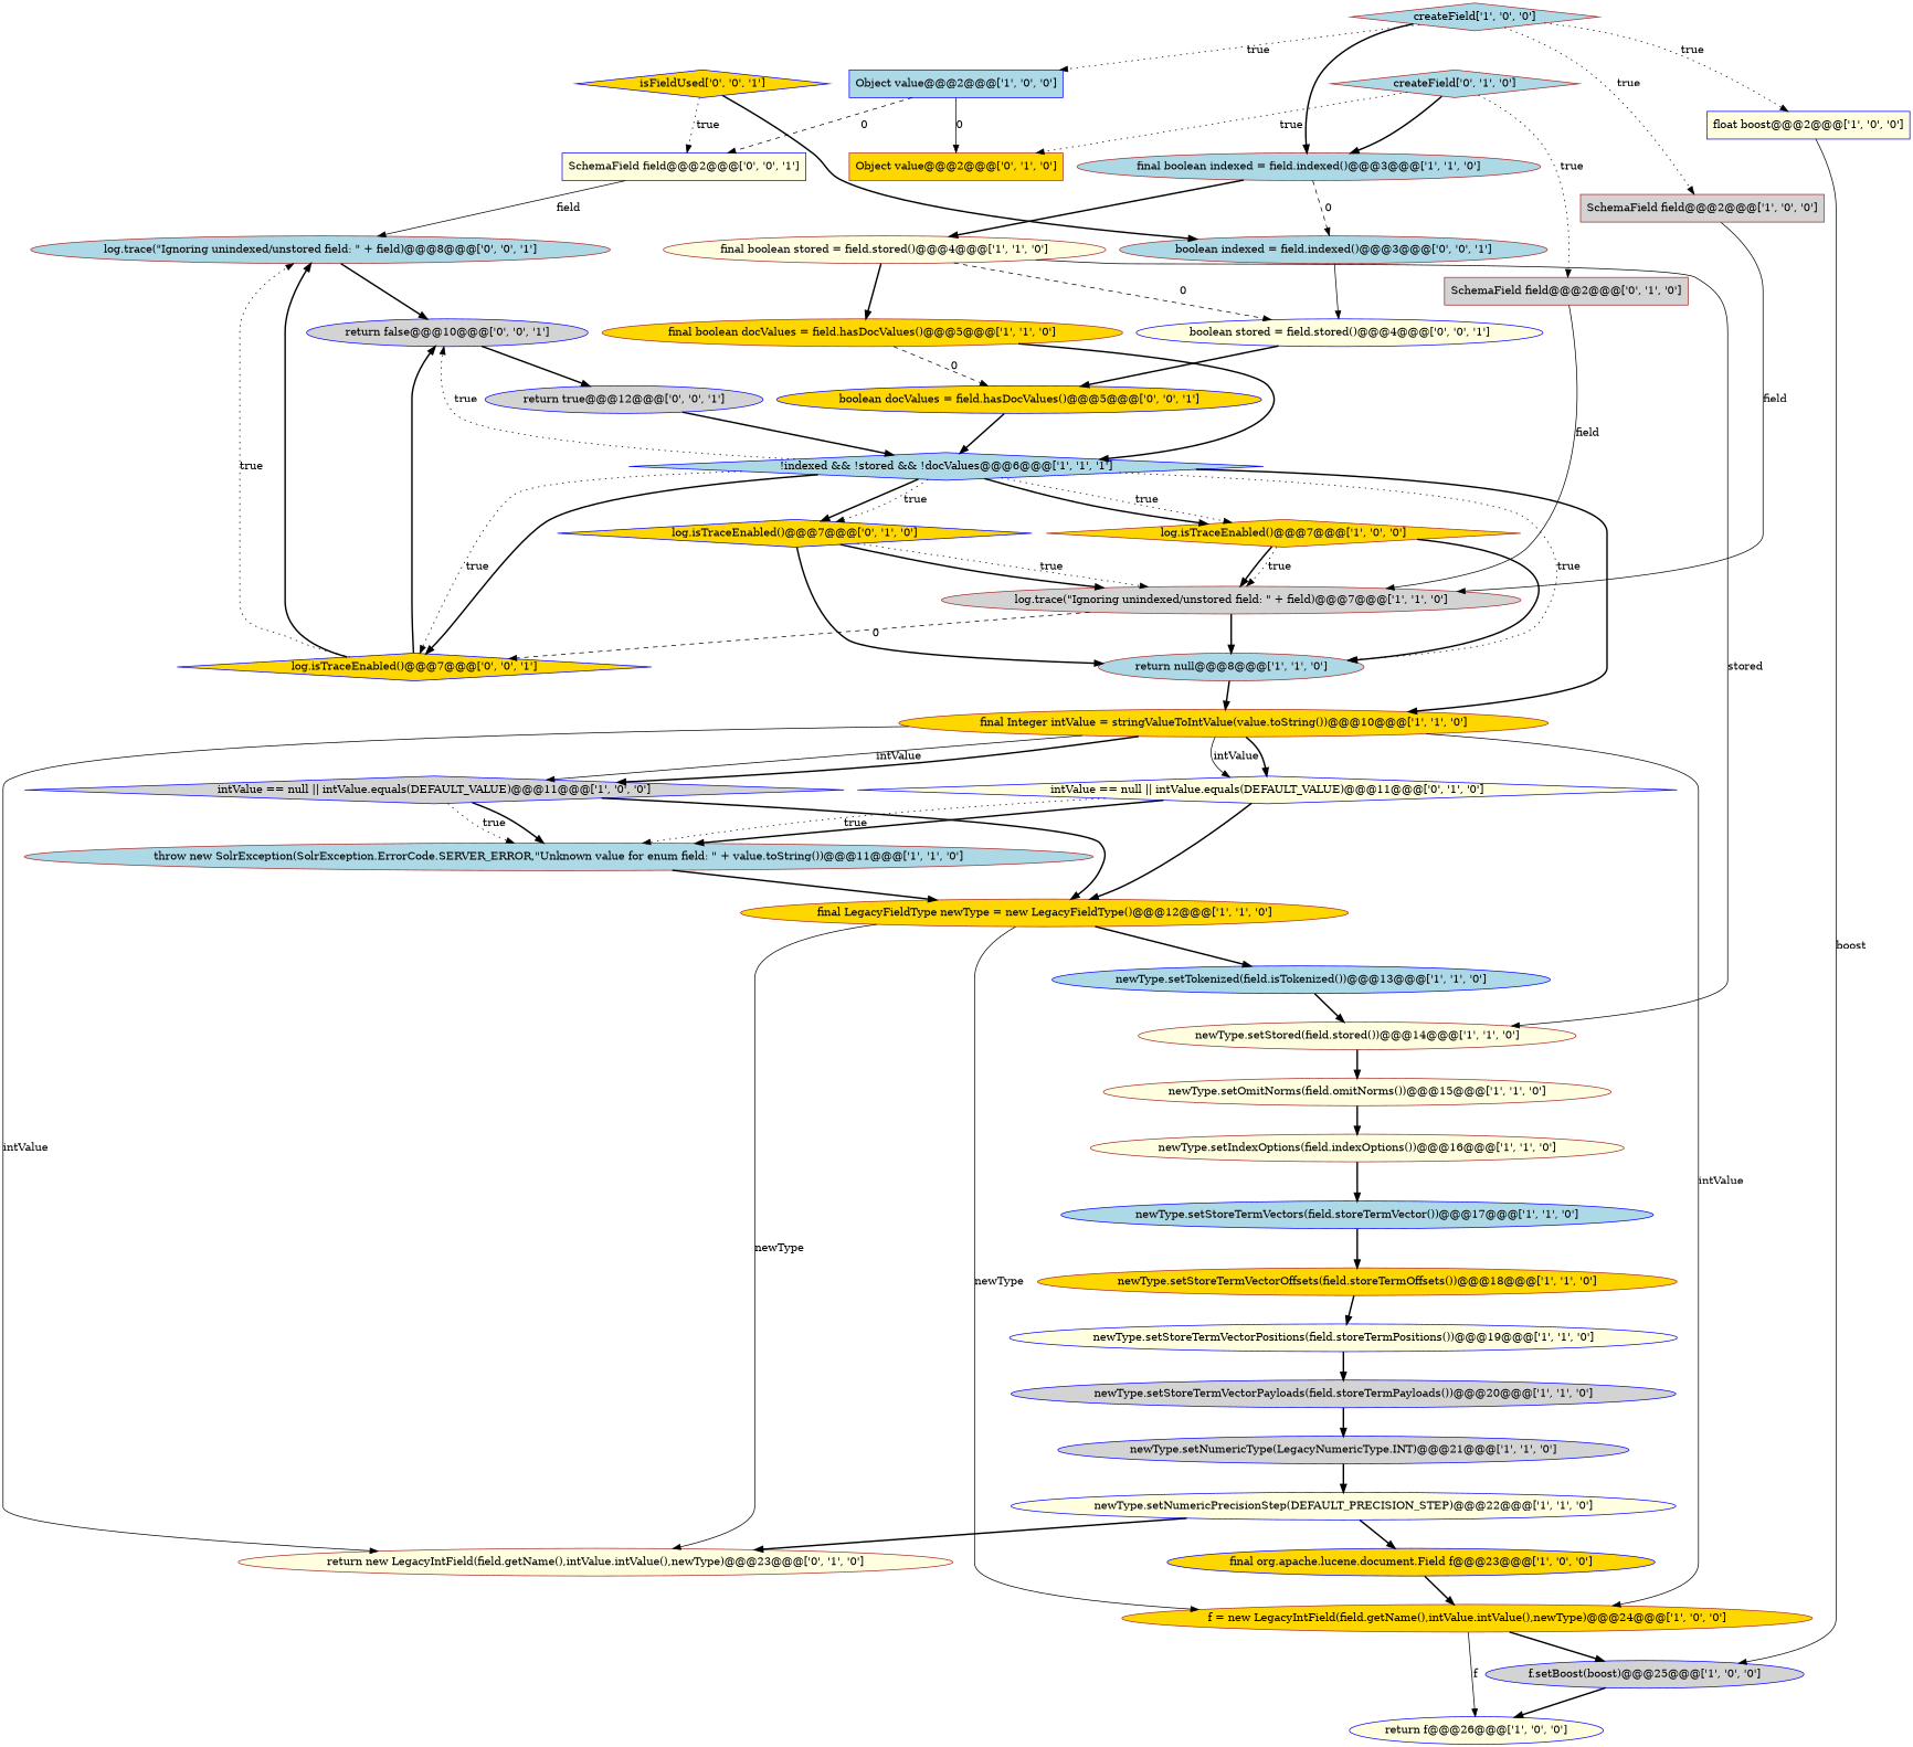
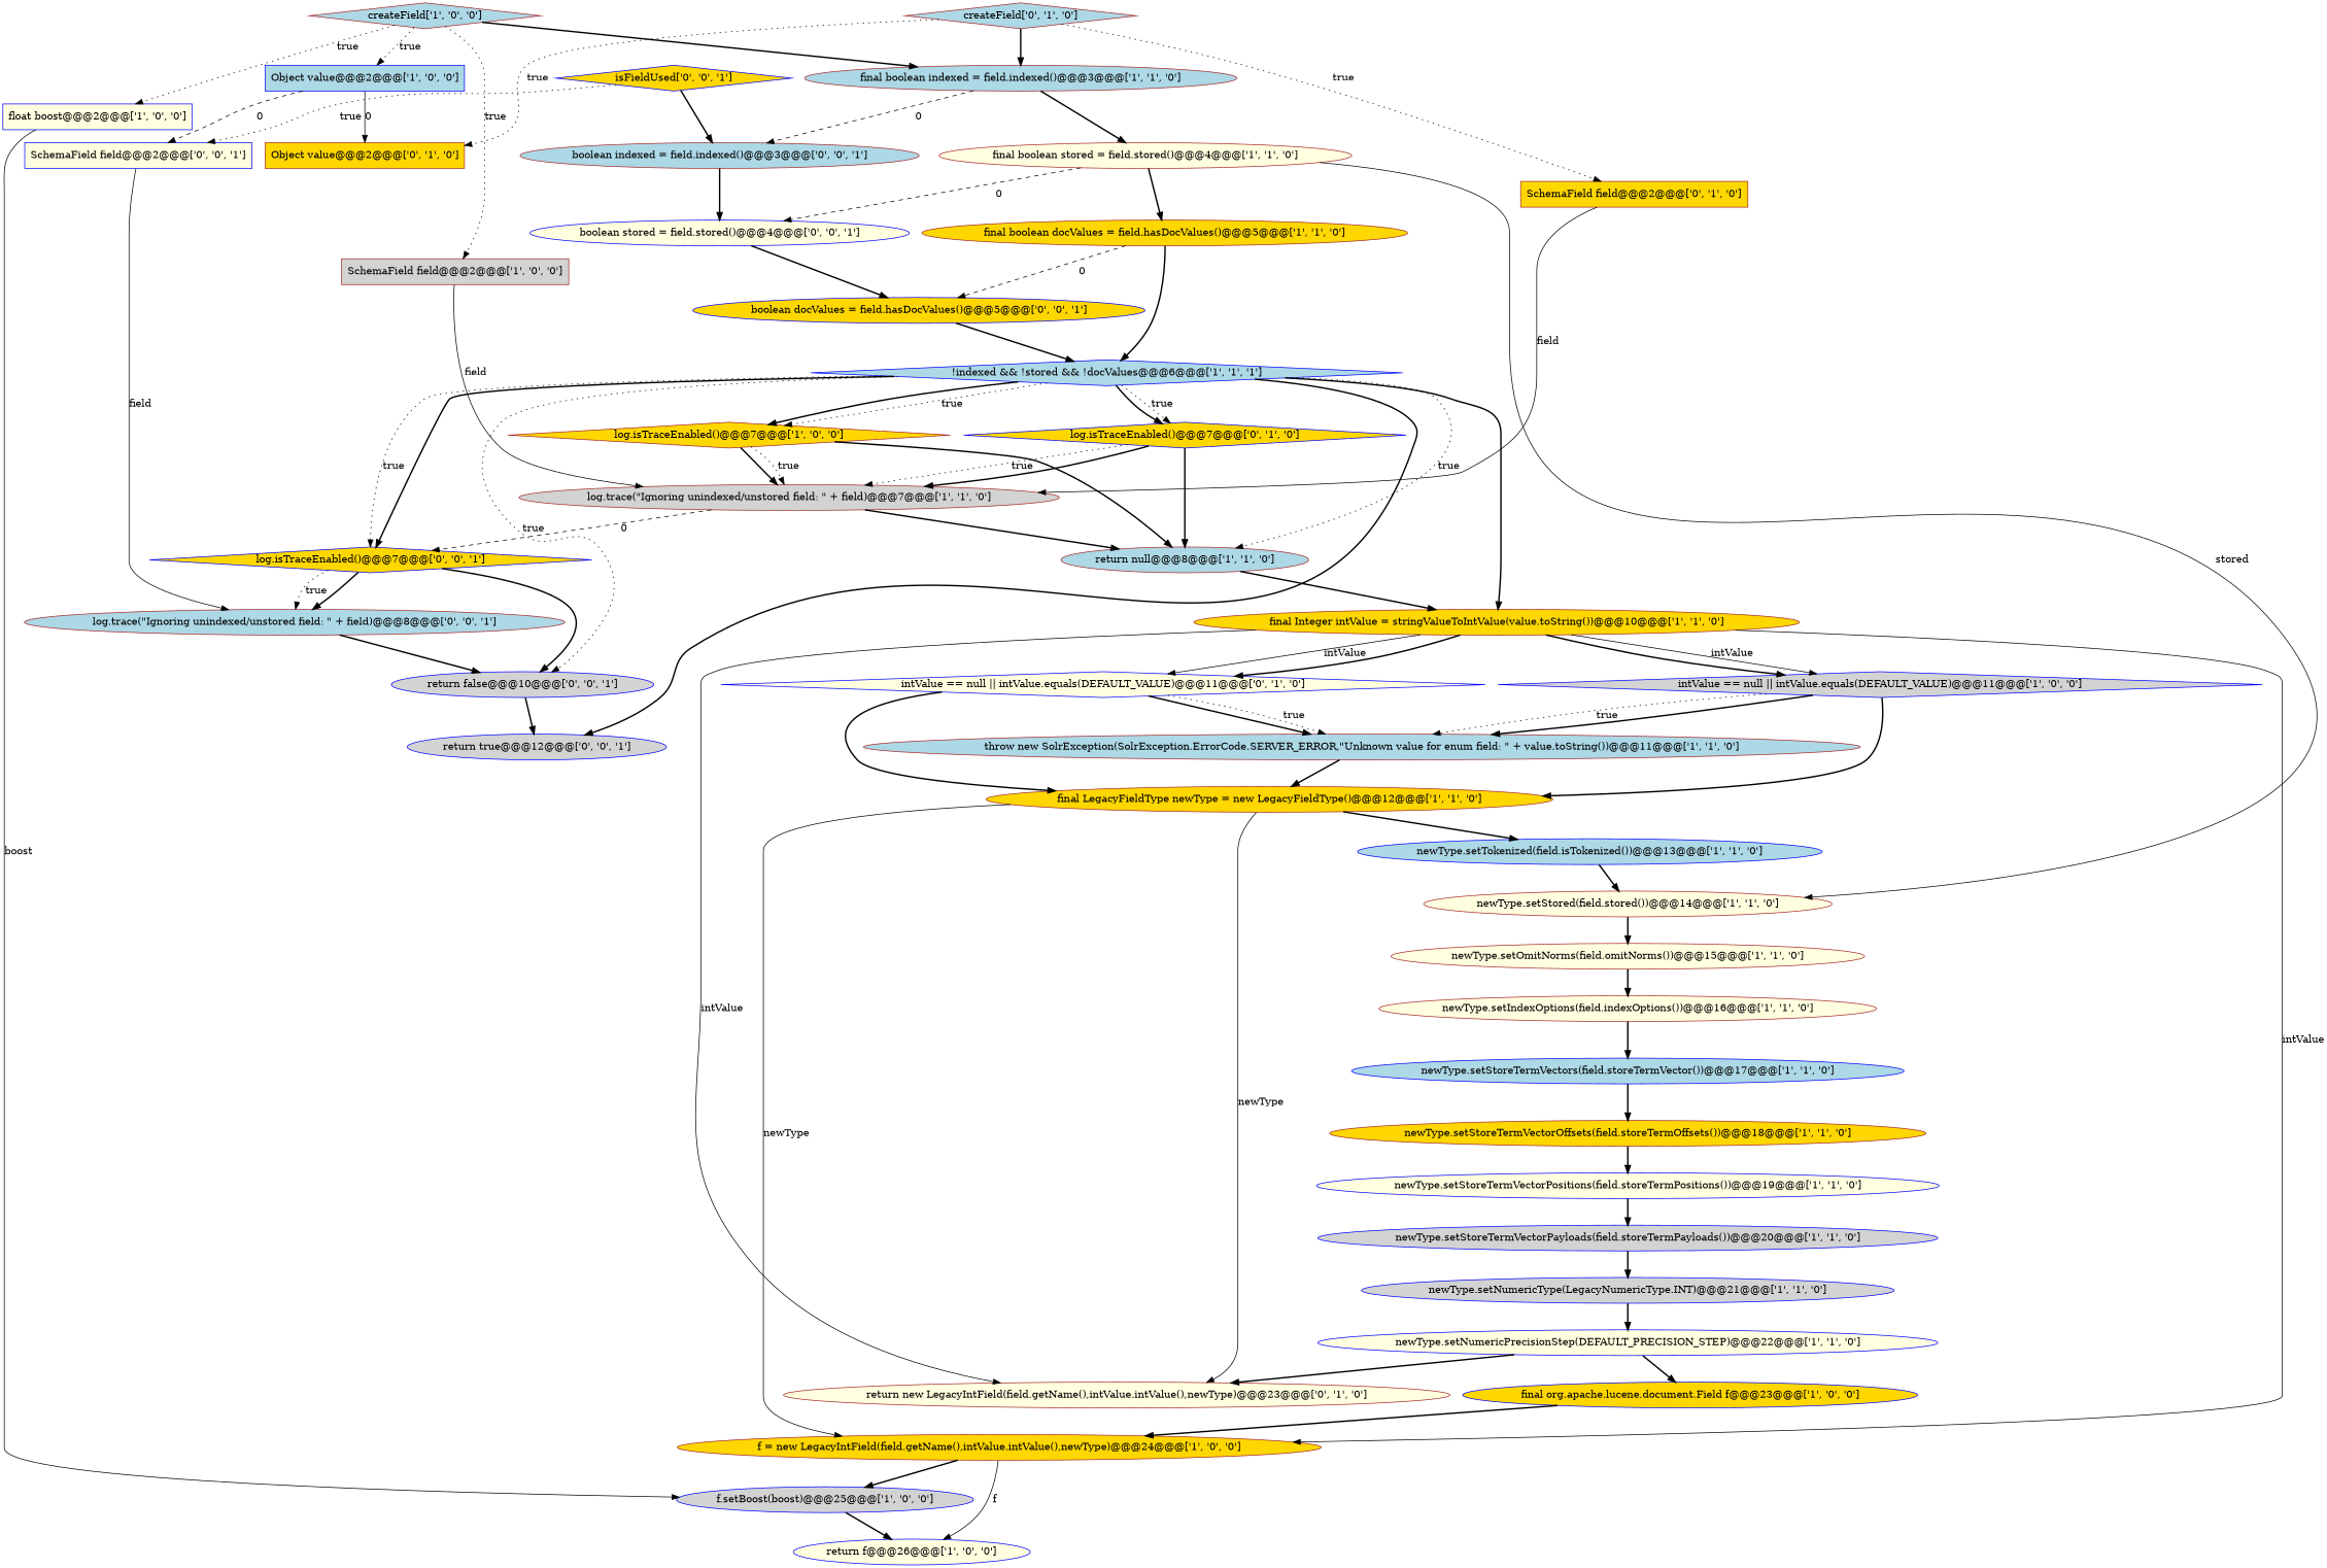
  digraph {
    node [color=blue fillcolor=lightyellow shape=ellipse style=filled]
    edge [style=bold]
    n1 [label="newType.setStoreTermVectorPositions(field.storeTermPositions())@@@19@@@['1', '1', '0']"]
    n2 [fillcolor=lightgrey label="newType.setStoreTermVectorPayloads(field.storeTermPayloads())@@@20@@@['1', '1', '0']"]
    n3 [fillcolor=lightgrey label="newType.setNumericType(LegacyNumericType.INT)@@@21@@@['1', '1', '0']"]
    n4 [label="return f@@@26@@@['1', '0', '0']"]
    n5 [fillcolor=gold label="isFieldUsed['0', '0', '1']" shape=diamond]
    n6 [label="SchemaField field@@@2@@@['0', '0', '1']" shape=box]
    n7 [color=brown fillcolor=lightblue label="boolean indexed = field.indexed()@@@3@@@['0', '0', '1']"]
    n8 [color=brown fillcolor=lightblue label="log.trace(\"Ignoring unindexed/unstored field: \" + field)@@@8@@@['0', '0', '1']"]
    n9 [label="boolean stored = field.stored()@@@4@@@['0', '0', '1']"]
    n10 [fillcolor=lightblue label="Object value@@@2@@@['1', '0', '0']" shape=box]
    n11 [color=brown fillcolor=gold label="Object value@@@2@@@['0', '1', '0']" shape=box]
    n12 [color=brown fillcolor=gold label="log.isTraceEnabled()@@@7@@@['1', '0', '0']" shape=diamond]
    n13 [color=brown fillcolor=lightblue label="return null@@@8@@@['1', '1', '0']"]
    n14 [color=brown fillcolor=lightgrey label="log.trace(\"Ignoring unindexed/unstored field: \" + field)@@@7@@@['1', '1', '0']"]
    n15 [color=brown fillcolor=gold label="final Integer intValue = stringValueToIntValue(value.toString())@@@10@@@['1', '1', '0']"]
    n16 [fillcolor=gold label="log.isTraceEnabled()@@@7@@@['0', '0', '1']" shape=diamond]
    n17 [fillcolor=lightblue label="!indexed && !stored && !docValues@@@6@@@['1', '1', '1']" shape=diamond]
    n18 [fillcolor=lightgrey label="return false@@@10@@@['0', '0', '1']"]
    n19 [fillcolor=gold label="log.isTraceEnabled()@@@7@@@['0', '1', '0']" shape=diamond]
    n20 [fillcolor=lightgrey label="return true@@@12@@@['0', '0', '1']"]
    n21 [color=brown label="return new LegacyIntField(field.getName(),intValue.intValue(),newType)@@@23@@@['0', '1', '0']"]
    n22 [color=brown fillcolor=gold label="f = new LegacyIntField(field.getName(),intValue.intValue(),newType)@@@24@@@['1', '0', '0']"]
    n23 [fillcolor=lightgrey label="intValue == null || intValue.equals(DEFAULT_VALUE)@@@11@@@['1', '0', '0']" shape=diamond]
    n24 [label="intValue == null || intValue.equals(DEFAULT_VALUE)@@@11@@@['0', '1', '0']" shape=diamond]
    n25 [label="newType.setNumericPrecisionStep(DEFAULT_PRECISION_STEP)@@@22@@@['1', '1', '0']"]
    n26 [fillcolor=gold label="final org.apache.lucene.document.Field f@@@23@@@['1', '0', '0']"]
    n27 [color=brown fillcolor=gold label="final LegacyFieldType newType = new LegacyFieldType()@@@12@@@['1', '1', '0']"]
    n28 [fillcolor=lightblue label="newType.setTokenized(field.isTokenized())@@@13@@@['1', '1', '0']"]
    n29 [color=brown label="newType.setStored(field.stored())@@@14@@@['1', '1', '0']"]
    n30 [fillcolor=lightgrey label="f.setBoost(boost)@@@25@@@['1', '0', '0']"]
    n31 [color=brown fillcolor=lightblue label="createField['0', '1', '0']" shape=diamond]
-   n32 [color=brown fillcolor=lightgrey label="SchemaField field@@@2@@@['0', '1', '0']" shape=box]
+   n32 [color=brown fillcolor=gold label="SchemaField field@@@2@@@['0', '1', '0']" shape=box]
    n33 [color=brown fillcolor=lightblue label="final boolean indexed = field.indexed()@@@3@@@['1', '1', '0']"]
    n34 [color=brown label="final boolean stored = field.stored()@@@4@@@['1', '1', '0']"]
    n35 [color=brown label="newType.setOmitNorms(field.omitNorms())@@@15@@@['1', '1', '0']"]
    n36 [fillcolor=lightblue label="newType.setStoreTermVectors(field.storeTermVector())@@@17@@@['1', '1', '0']"]
    n37 [color=brown fillcolor=gold label="newType.setStoreTermVectorOffsets(field.storeTermOffsets())@@@18@@@['1', '1', '0']"]
    n38 [color=brown fillcolor=gold label="final boolean docValues = field.hasDocValues()@@@5@@@['1', '1', '0']"]
    n39 [fillcolor=gold label="boolean docValues = field.hasDocValues()@@@5@@@['0', '0', '1']"]
    n40 [color=brown fillcolor=lightblue label="createField['1', '0', '0']" shape=diamond]
    n41 [label="float boost@@@2@@@['1', '0', '0']" shape=box]
    n42 [color=brown fillcolor=lightgrey label="SchemaField field@@@2@@@['1', '0', '0']" shape=box]
    n43 [color=brown fillcolor=lightblue label="throw new SolrException(SolrException.ErrorCode.SERVER_ERROR,\"Unknown value for enum field: \" + value.toString())@@@11@@@['1', '1', '0']"]
    n44 [color=brown label="newType.setIndexOptions(field.indexOptions())@@@16@@@['1', '1', '0']"]
    n1 -> n2
    n2 -> n3
    n3 -> n25
    n5 -> n6 [label=true style=dotted]
    n5 -> n7
    n6 -> n8 [label=field style=solid]
-   n7 -> n9 [style=solid]
+   n7 -> n9
    n8 -> n18
    n9 -> n39
    n10 -> n6 [label=0 style=dashed]
    n10 -> n11 [label=0 style=solid]
    n12 -> n13
    n12 -> n14
    n12 -> n14 [label=true style=dotted]
    n13 -> n15
    n14 -> n13
    n14 -> n16 [label=0 style=dashed]
    n15 -> n21 [label=intValue style=solid]
    n15 -> n22 [label=intValue style=solid]
    n15 -> n23 [label=intValue style=solid]
    n15 -> n23
    n15 -> n24 [label=intValue style=solid]
    n15 -> n24
    n16 -> n8
    n16 -> n8 [label=true style=dotted]
    n16 -> n18
    n17 -> n12 [label=true style=dotted]
    n17 -> n12
    n17 -> n13 [label=true style=dotted]
    n17 -> n15
    n17 -> n16 [label=true style=dotted]
    n17 -> n16
    n17 -> n18 [label=true style=dotted]
    n17 -> n19
    n17 -> n19 [label=true style=dotted]
-   n20 -> n17
+   n17 -> n20
    n18 -> n20
    n19 -> n13
    n19 -> n14 [label=true style=dotted]
    n19 -> n14
    n22 -> n4 [label=f style=solid]
    n22 -> n30
    n23 -> n27
    n23 -> n43 [label=true style=dotted]
    n23 -> n43
    n24 -> n27
    n24 -> n43
    n24 -> n43 [label=true style=dotted]
    n25 -> n21
    n25 -> n26
    n26 -> n22
    n27 -> n21 [label=newType style=solid]
    n27 -> n22 [label=newType style=solid]
    n27 -> n28
    n28 -> n29
    n29 -> n35
    n30 -> n4
    n31 -> n11 [label=true style=dotted]
    n31 -> n32 [label=true style=dotted]
    n31 -> n33
    n32 -> n14 [label=field style=solid]
    n33 -> n7 [label=0 style=dashed]
    n33 -> n34
    n34 -> n9 [label=0 style=dashed]
    n34 -> n29 [label=stored style=solid]
    n34 -> n38
    n35 -> n44
    n36 -> n37
    n37 -> n1
    n38 -> n17
    n38 -> n39 [label=0 style=dashed]
    n39 -> n17
    n40 -> n10 [label=true style=dotted]
    n40 -> n33
    n40 -> n41 [label=true style=dotted]
    n40 -> n42 [label=true style=dotted]
    n41 -> n30 [label=boost style=solid]
    n42 -> n14 [label=field style=solid]
    n43 -> n27
    n44 -> n36
  }
